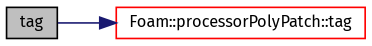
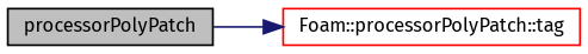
  digraph {
    rankdir=LR
    fontname="Fira Sans"
    node [fontname="Fira Sans" fontsize=10 shape=record]
-   n1 [color=black fillcolor=grey75 fontcolor=black height=0.2 label=tag style=filled width=0.4]
+   n1 [color=black fillcolor=grey75 fontcolor=black height=0.2 label=processorPolyPatch style=filled width=0.4]
    n2 [color=red height=0.2 label="Foam::processorPolyPatch::tag" width=0.4]
    n1 -> n2 [color=midnightblue fontname="Fira Sans" fontsize=10 labelfontname=FreeSans labelfontsize=10 style=solid]
  }
